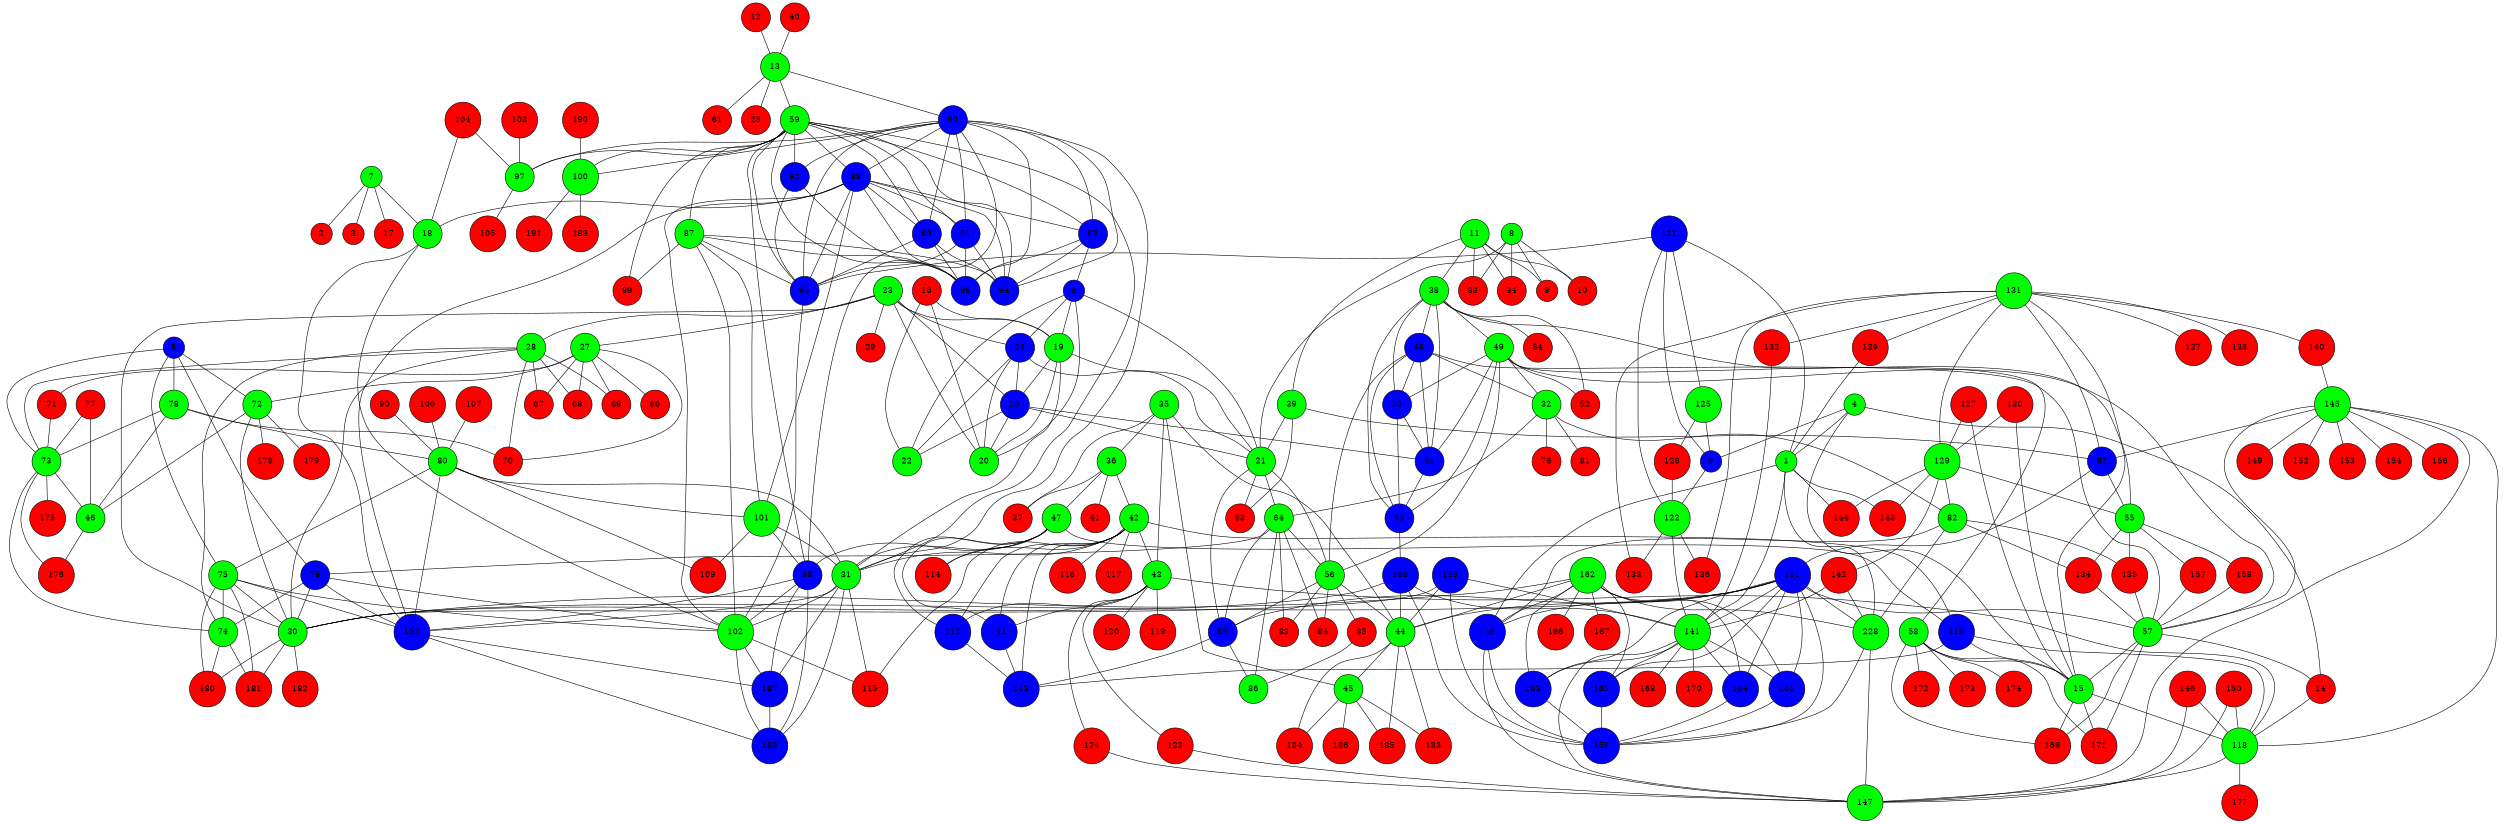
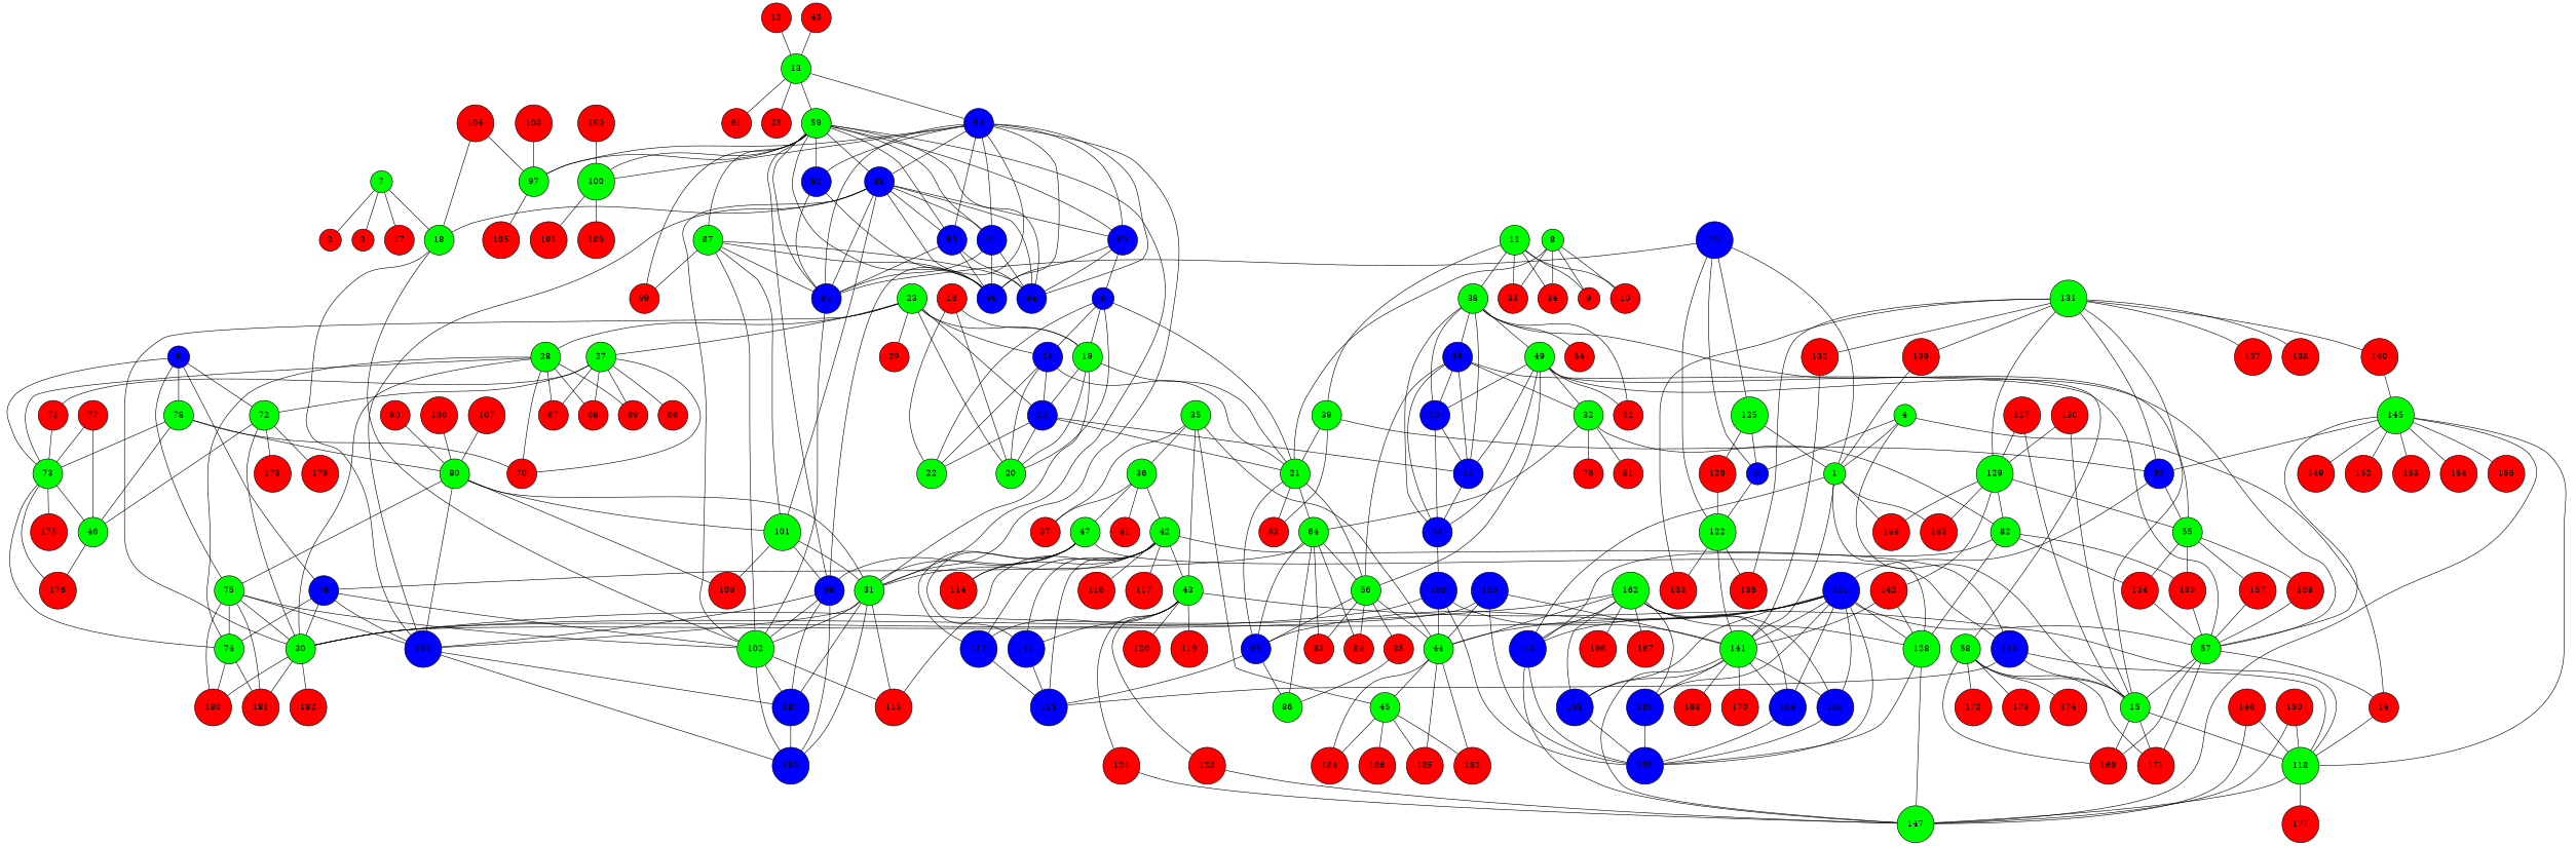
  graph {
    node [fillcolor=red shape=circle style=filled]
    0 [fillcolor=blue width=0.1]
    122 [fillcolor=green width=0.1]
    141 [fillcolor=green width=0.1]
    133 [width=0.1]
    136 [width=0.1]
    1 [fillcolor=green width=0.1]
-   128 [fillcolor=green width=0.1 label=228]
+   128 [fillcolor=green width=0.1]
    143 [width=0.1]
    144 [width=0.1]
    148 [fillcolor=blue width=0.1]
    147 [fillcolor=green width=0.1]
    159 [fillcolor=blue width=0.1]
    161 [fillcolor=blue width=0.1]
    163 [fillcolor=blue width=0.1]
    164 [fillcolor=blue width=0.1]
    165 [fillcolor=blue width=0.1]
    168 [width=0.1]
    170 [width=0.1]
    2 [width=0.1]
    3 [width=0.1]
    4 [fillcolor=green width=0.1]
    14 [width=0.1]
    15 [fillcolor=green width=0.1]
    118 [fillcolor=green width=0.1]
    169 [width=0.1]
    171 [width=0.1]
    5 [fillcolor=blue width=0.1]
    72 [fillcolor=green width=0.1]
    73 [fillcolor=green width=0.1]
    75 [fillcolor=green width=0.1]
    78 [fillcolor=green width=0.1]
    79 [fillcolor=blue width=0.1]
    30 [fillcolor=green width=0.1]
    46 [fillcolor=green width=0.1]
    178 [width=0.1]
    179 [width=0.1]
    74 [fillcolor=green width=0.1]
    176 [width=0.1]
    175 [width=0.1]
    102 [fillcolor=green width=0.1]
    103 [fillcolor=blue width=0.1]
    180 [width=0.1]
    181 [width=0.1]
    70 [width=0.1]
    80 [fillcolor=green width=0.1]
    6 [fillcolor=blue width=0.1]
    19 [fillcolor=green width=0.1]
    20 [fillcolor=green width=0.1]
    21 [fillcolor=green width=0.1]
    22 [fillcolor=green width=0.1]
    24 [fillcolor=blue width=0.1]
    26 [fillcolor=blue width=0.1]
    31 [fillcolor=green width=0.1]
    56 [fillcolor=green width=0.1]
    63 [width=0.1]
    64 [fillcolor=green width=0.1]
    65 [fillcolor=blue width=0.1]
    7 [fillcolor=green width=0.1]
    17 [width=0.1]
    18 [fillcolor=green width=0.1]
    8 [fillcolor=green width=0.1]
    9 [width=0.1]
    10 [width=0.1]
    33 [width=0.1]
    34 [width=0.1]
    11 [fillcolor=green width=0.1]
    38 [fillcolor=green width=0.1]
    39 [fillcolor=green width=0.1]
    51 [fillcolor=blue width=0.1]
    48 [fillcolor=blue width=0.1]
    49 [fillcolor=green width=0.1]
    50 [fillcolor=blue width=0.1]
    52 [width=0.1]
    53 [fillcolor=blue width=0.1]
    54 [width=0.1]
    55 [fillcolor=green width=0.1]
    62 [fillcolor=blue width=0.1]
    12 [width=0.1]
    13 [fillcolor=green width=0.1]
    25 [width=0.1]
    59 [fillcolor=green width=0.1]
    60 [fillcolor=blue width=0.1]
    61 [width=0.1]
    98 [fillcolor=blue width=0.1]
    87 [fillcolor=green width=0.1]
    88 [fillcolor=blue width=0.1]
    89 [fillcolor=blue width=0.1]
    91 [fillcolor=blue width=0.1]
    92 [fillcolor=blue width=0.1]
    93 [fillcolor=blue width=0.1]
    94 [fillcolor=blue width=0.1]
    95 [fillcolor=blue width=0.1]
    96 [fillcolor=blue width=0.1]
    97 [fillcolor=green width=0.1]
    99 [width=0.1]
    100 [fillcolor=green width=0.1]
    177 [width=0.1]
    16 [width=0.1]
    115 [width=0.1]
    187 [fillcolor=blue width=0.1]
    188 [fillcolor=blue width=0.1]
    44 [fillcolor=green width=0.1]
    83 [width=0.1]
    84 [width=0.1]
    85 [width=0.1]
    86 [fillcolor=green width=0.1]
    113 [fillcolor=blue width=0.1]
    23 [fillcolor=green width=0.1]
    27 [fillcolor=green width=0.1]
    28 [fillcolor=green width=0.1]
    29 [width=0.1]
    66 [width=0.1]
    67 [width=0.1]
    68 [width=0.1]
    69 [width=0.1]
    71 [width=0.1]
    182 [width=0.1]
    32 [fillcolor=green width=0.1]
    76 [width=0.1]
    81 [width=0.1]
    82 [fillcolor=green width=0.1]
    134 [width=0.1]
    135 [width=0.1]
    35 [fillcolor=green width=0.1]
    36 [fillcolor=green width=0.1]
    37 [width=0.1]
    43 [fillcolor=green width=0.1]
    45 [fillcolor=green width=0.1]
    41 [width=0.1]
    42 [fillcolor=green width=0.1]
    47 [fillcolor=green width=0.1]
    111 [fillcolor=blue width=0.1]
    112 [fillcolor=blue width=0.1]
    119 [width=0.1]
    120 [width=0.1]
    123 [width=0.1]
    124 [width=0.1]
    183 [width=0.1]
    184 [width=0.1]
    185 [width=0.1]
    186 [width=0.1]
    110 [fillcolor=blue width=0.1]
    114 [width=0.1]
    116 [width=0.1]
    117 [width=0.1]
    57 [fillcolor=green width=0.1]
    58 [fillcolor=green width=0.1]
    160 [fillcolor=blue width=0.1]
    157 [width=0.1]
    158 [width=0.1]
    151 [fillcolor=blue width=0.1]
    40 [width=0.1]
    172 [width=0.1]
    173 [width=0.1]
    174 [width=0.1]
    101 [fillcolor=green width=0.1]
    105 [width=0.1]
    189 [width=0.1]
    191 [width=0.1]
    77 [width=0.1]
    109 [width=0.1]
    90 [width=0.1]
    104 [width=0.1]
    106 [width=0.1]
    107 [width=0.1]
    108 [width=0.1]
    121 [fillcolor=blue width=0.1]
    125 [fillcolor=green width=0.1]
    126 [width=0.1]
    127 [width=0.1]
    129 [fillcolor=green width=0.1]
    142 [width=0.1]
    130 [width=0.1]
    131 [fillcolor=green width=0.1]
    132 [width=0.1]
    137 [width=0.1]
    138 [width=0.1]
    139 [width=0.1]
    140 [width=0.1]
    145 [fillcolor=green width=0.1]
    149 [width=0.1]
    152 [width=0.1]
    153 [width=0.1]
    154 [width=0.1]
    156 [width=0.1]
    146 [width=0.1]
    150 [width=0.1]
    155 [fillcolor=blue width=0.1]
    162 [fillcolor=green width=0.1]
    166 [width=0.1]
    167 [width=0.1]
    190 [width=0.1]
    0 -- 122
    122 -- 141
    122 -- 133
    122 -- 136
    141 -- 147
    141 -- 161
    141 -- 163
    141 -- 164
    141 -- 165
    141 -- 168
    141 -- 170
    1 -- 141
    1 -- 128
    1 -- 143
    1 -- 144
    1 -- 148
    128 -- 147
    128 -- 159
    148 -- 147
    148 -- 159
    161 -- 159
    163 -- 159
    164 -- 159
    165 -- 159
    4 -- 0
    4 -- 1
    4 -- 14
    4 -- 15
    14 -- 118
    15 -- 118
    15 -- 169
    15 -- 171
    118 -- 147
    118 -- 177
    5 -- 72
    5 -- 73
    5 -- 75
    5 -- 78
    5 -- 79
    72 -- 30
    72 -- 46
    72 -- 178
    72 -- 179
    73 -- 46
    73 -- 74
    73 -- 176
    73 -- 175
    75 -- 30
    75 -- 74
    75 -- 102
    75 -- 103
    75 -- 180
    75 -- 181
    78 -- 73
    78 -- 46
    78 -- 70
    78 -- 80
    79 -- 30
    79 -- 74
    79 -- 102
    79 -- 103
    30 -- 180
    30 -- 181
    30 -- 182
    46 -- 176
    74 -- 180
    74 -- 181
    102 -- 115
    102 -- 187
    102 -- 188
    103 -- 187
    103 -- 188
    80 -- 75
    80 -- 103
    80 -- 31
    80 -- 101
    80 -- 109
    6 -- 19
    6 -- 20
    6 -- 21
    6 -- 22
    6 -- 24
    19 -- 20
    19 -- 21
    19 -- 26
    19 -- 31
    21 -- 56
    21 -- 63
    21 -- 64
    21 -- 65
    24 -- 20
    24 -- 21
    24 -- 22
    24 -- 26
    26 -- 20
    26 -- 21
    26 -- 22
    26 -- 51
    31 -- 102
    31 -- 103
    31 -- 115
    31 -- 187
    31 -- 188
    56 -- 65
    56 -- 44
    56 -- 83
    56 -- 84
    56 -- 85
    64 -- 79
    64 -- 56
    64 -- 65
    64 -- 83
    64 -- 84
    64 -- 86
    65 -- 86
    65 -- 113
    7 -- 2
    7 -- 3
    7 -- 17
    7 -- 18
    18 -- 102
    18 -- 103
    8 -- 21
    8 -- 9
    8 -- 10
    8 -- 33
    8 -- 34
    11 -- 9
    11 -- 10
    11 -- 33
    11 -- 34
    11 -- 38
    11 -- 39
    38 -- 51
    38 -- 48
    38 -- 49
    38 -- 50
    38 -- 52
    38 -- 53
    38 -- 54
    38 -- 55
    39 -- 21
    39 -- 63
    39 -- 62
    51 -- 53
    48 -- 56
    48 -- 51
    48 -- 50
    48 -- 53
    48 -- 32
    48 -- 57
    49 -- 56
    49 -- 51
    49 -- 50
    49 -- 52
    49 -- 53
    49 -- 32
    49 -- 57
    49 -- 58
    50 -- 51
    50 -- 53
    53 -- 160
    55 -- 134
    55 -- 135
    55 -- 157
    55 -- 158
    62 -- 55
    62 -- 151
    12 -- 13
    13 -- 25
    13 -- 59
    13 -- 60
    13 -- 61
    59 -- 31
    59 -- 98
    59 -- 87
    59 -- 88
    59 -- 89
    59 -- 91
    59 -- 92
    59 -- 93
    59 -- 94
    59 -- 95
    59 -- 96
    59 -- 97
    59 -- 99
    59 -- 100
    60 -- 31
    60 -- 98
    60 -- 88
    60 -- 89
    60 -- 91
    60 -- 92
    60 -- 93
    60 -- 94
    60 -- 95
    60 -- 96
    60 -- 97
    60 -- 100
    98 -- 102
    98 -- 103
    98 -- 187
    98 -- 188
    87 -- 102
    87 -- 94
    87 -- 95
    87 -- 96
    87 -- 99
    87 -- 101
    88 -- 102
    88 -- 103
    88 -- 18
    88 -- 89
    88 -- 91
    88 -- 93
    88 -- 94
    88 -- 95
    88 -- 96
    88 -- 101
    89 -- 94
    89 -- 95
    89 -- 96
    91 -- 94
    91 -- 95
    91 -- 96
    92 -- 95
    92 -- 96
    93 -- 6
    93 -- 94
    93 -- 96
    95 -- 102
    97 -- 105
    100 -- 189
    100 -- 191
    16 -- 19
    16 -- 20
    16 -- 22
    187 -- 188
    44 -- 45
    44 -- 183
    44 -- 184
    44 -- 185
    85 -- 86
    23 -- 30
    23 -- 19
    23 -- 20
    23 -- 24
    23 -- 26
    23 -- 27
    23 -- 28
    23 -- 29
    27 -- 72
    27 -- 70
    27 -- 66
    27 -- 67
    27 -- 68
    27 -- 69
    27 -- 71
    28 -- 73
    28 -- 30
    28 -- 74
    28 -- 70
    28 -- 67
    28 -- 68
    28 -- 69
    71 -- 73
    32 -- 64
    32 -- 76
    32 -- 81
    32 -- 82
    82 -- 128
    82 -- 148
    82 -- 134
    82 -- 135
    134 -- 57
    135 -- 57
    35 -- 44
    35 -- 36
    35 -- 37
    35 -- 43
    35 -- 45
    36 -- 37
    36 -- 41
    36 -- 42
    36 -- 47
    43 -- 118
    43 -- 111
    43 -- 112
    43 -- 119
    43 -- 120
    43 -- 123
    43 -- 124
    45 -- 183
    45 -- 184
    45 -- 185
    45 -- 186
    42 -- 31
    42 -- 115
    42 -- 113
    42 -- 43
    42 -- 111
    42 -- 112
    42 -- 110
    42 -- 114
    42 -- 116
    42 -- 117
    47 -- 31
    47 -- 98
    47 -- 111
    47 -- 112
    47 -- 110
    47 -- 114
    111 -- 113
    112 -- 113
    123 -- 147
    124 -- 147
    110 -- 15
    110 -- 118
    110 -- 113
    57 -- 14
    57 -- 15
    57 -- 169
    57 -- 171
    58 -- 15
    58 -- 169
    58 -- 171
    58 -- 172
    58 -- 173
    58 -- 174
    160 -- 141
    160 -- 159
    160 -- 30
    160 -- 44
    157 -- 57
    158 -- 57
    151 -- 141
    151 -- 128
    151 -- 148
    151 -- 159
    151 -- 161
    151 -- 163
    151 -- 164
    151 -- 165
    151 -- 30
    151 -- 65
    151 -- 44
    151 -- 57
    40 -- 13
    101 -- 31
    101 -- 98
    101 -- 109
    77 -- 73
    77 -- 46
    90 -- 80
    104 -- 18
    104 -- 97
    106 -- 80
    107 -- 80
    108 -- 97
    121 -- 0
    121 -- 122
    121 -- 1
    121 -- 95
    121 -- 125
    125 -- 0
+   125 -- 1
    125 -- 126
    126 -- 122
    127 -- 15
    127 -- 129
    129 -- 143
    129 -- 144
    129 -- 55
    129 -- 82
    129 -- 142
    142 -- 141
    142 -- 128
    130 -- 15
    130 -- 129
    131 -- 133
    131 -- 136
    131 -- 15
    131 -- 62
    131 -- 129
    131 -- 132
    131 -- 137
    131 -- 138
    131 -- 139
    131 -- 140
    132 -- 141
    139 -- 1
    140 -- 145
    145 -- 147
    145 -- 118
    145 -- 62
    145 -- 57
    145 -- 149
    145 -- 152
    145 -- 153
    145 -- 154
    145 -- 156
    146 -- 147
    146 -- 118
    150 -- 147
    150 -- 118
    155 -- 141
    155 -- 159
    155 -- 30
    155 -- 44
    162 -- 128
    162 -- 148
    162 -- 161
    162 -- 163
    162 -- 164
    162 -- 165
    162 -- 30
    162 -- 44
    162 -- 166
    162 -- 167
    190 -- 100
  }
